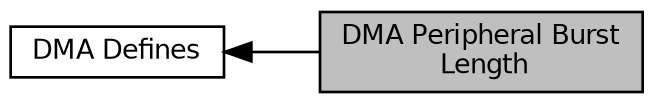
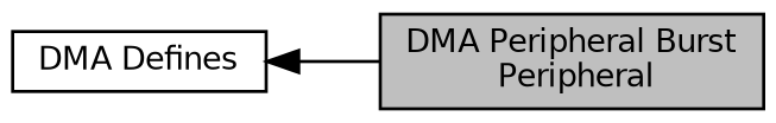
  digraph {
    rankdir=LR
    node [color=black fontname=Helvetica fontsize=10 shape=record style=filled]
-   n1 [fillcolor=grey75 fontcolor=black height=0.2 label="DMA Peripheral Burst\l Length" width=0.4]
+   n1 [fillcolor=grey75 fontcolor=black height=0.2 label="DMA Peripheral Burst\l Peripheral" width=0.4]
    n2 [fillcolor=white height=0.2 label="DMA Defines" width=0.4]
    n2 -> n1 [dir=back fontname=Helvetica fontsize=10 labelfontname=Helvetica labelfontsize=10 shape=plaintext style=solid]
  }
